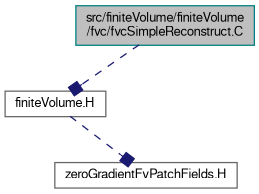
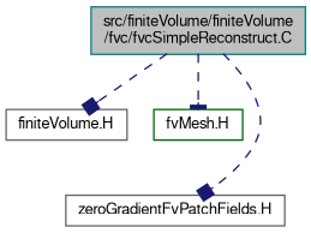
  digraph {
    node [color=gray40 fontname=FreeSans fontsize=10 shape=record]
    edge [arrowhead=box color=midnightblue fontname=FreeSans fontsize=10 labelfontname=FreeSans labelfontsize=10 style=dashed]
    n1 [color=teal fillcolor=grey75 fontcolor=black height=0.2 label="src/finiteVolume/finiteVolume\l/fvc/fvcSimpleReconstruct.C" style=filled width=0.4]
    n2 [height=0.2 label="finiteVolume.H" width=0.4]
+   n3 [color=darkgreen height=0.2 label="fvMesh.H" width=0.4]
    n4 [height=0.2 label="zeroGradientFvPatchFields.H" width=0.4]
    n1 -> n2
-   n2 -> n4
+   n1 -> n3 [arrowhead=tee]
+   n1 -> n4
  }
